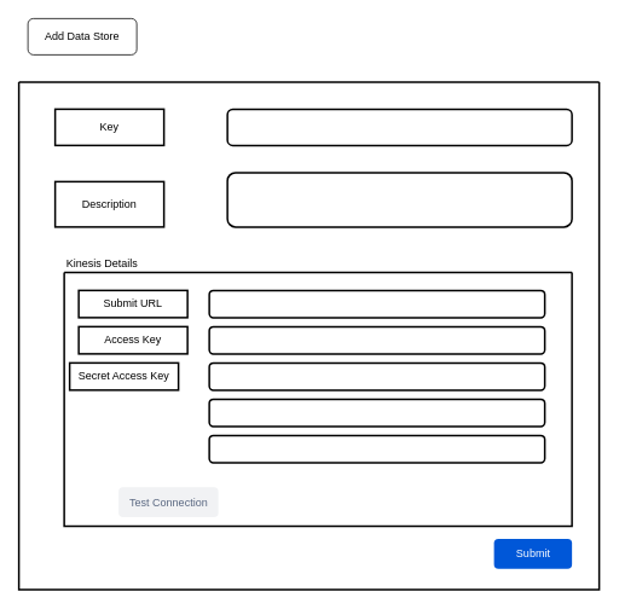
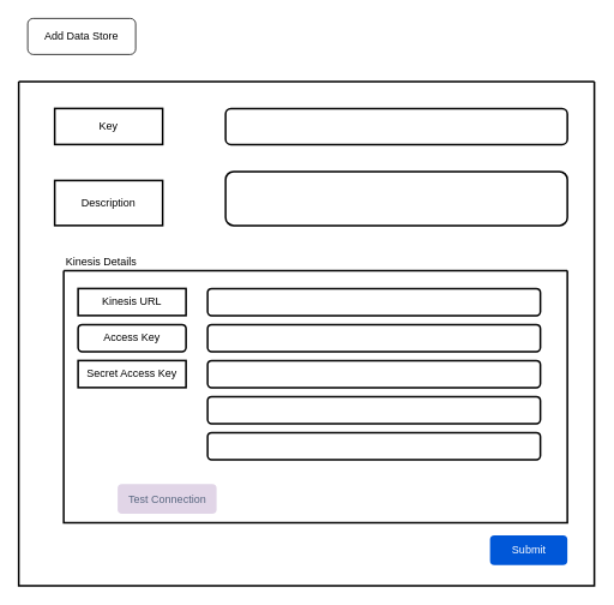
  <mxCell id="0" />
  <mxCell id="1" parent="0" />
  <mxCell id="2" value="Add Data Store" style="rounded=1;whiteSpace=wrap;html=1;" vertex="1" parent="1"><mxGeometry x="30" y="20" width="120" height="40" as="geometry" /></mxCell>
  <mxCell id="3" style="edgeStyle=orthogonalEdgeStyle;rounded=0;orthogonalLoop=1;jettySize=auto;html=1;exitX=0.5;exitY=1;exitDx=0;exitDy=0;" edge="1" parent="1" source="2" target="2"><mxGeometry relative="1" as="geometry" /></mxCell>
  <mxCell id="4" value="" style="swimlane;startSize=0;rounded=0;gradientColor=none;strokeWidth=2;" vertex="1" parent="1"><mxGeometry x="20" y="90" width="640" height="560" as="geometry"><mxRectangle x="110" y="190" width="50" height="40" as="alternateBounds" /></mxGeometry></mxCell>
  <mxCell id="5" value="Key" style="rounded=0;whiteSpace=wrap;html=1;strokeWidth=2;gradientColor=none;" vertex="1" parent="4"><mxGeometry x="40" y="30" width="120" height="40" as="geometry" /></mxCell>
  <mxCell id="6" value="Description" style="rounded=0;whiteSpace=wrap;html=1;strokeWidth=2;gradientColor=none;" vertex="1" parent="4"><mxGeometry x="40" y="110" width="120" height="50" as="geometry" /></mxCell>
  <mxCell id="7" value="" style="rounded=1;whiteSpace=wrap;html=1;strokeWidth=2;gradientColor=none;" vertex="1" parent="4"><mxGeometry x="230" y="30" width="380" height="40" as="geometry" /></mxCell>
  <mxCell id="8" value="" style="rounded=1;whiteSpace=wrap;html=1;strokeWidth=2;gradientColor=none;" vertex="1" parent="4"><mxGeometry x="230" y="100" width="380" height="60" as="geometry" /></mxCell>
  <mxCell id="9" value="Submit" style="rounded=1;fillColor=#0057D8;strokeColor=none;html=1;fontColor=#ffffff;align=center;verticalAlign=middle;fontStyle=0;fontSize=12;sketch=0;" vertex="1" parent="4"><mxGeometry x="524" y="504" width="86" height="33" as="geometry" /></mxCell>
- <mxCell id="10" value="Test Connection" style="rounded=1;fillColor=#F1F2F4;strokeColor=none;html=1;fontColor=#596780;align=center;verticalAlign=middle;fontStyle=0;fontSize=12;sketch=0;" vertex="1" parent="4"><mxGeometry x="110" y="447" width="110" height="33" as="geometry" /></mxCell>
+ <mxCell id="10" value="Test Connection" style="rounded=1;fillColor=#e1d5e7;strokeColor=none;html=1;fontColor=#596780;align=center;verticalAlign=middle;fontStyle=0;fontSize=12;sketch=0;" vertex="1" parent="4"><mxGeometry x="110" y="447" width="110" height="33" as="geometry" /></mxCell>
  <mxCell id="11" value="Kinesis Details" style="text;html=1;strokeColor=none;fillColor=none;align=center;verticalAlign=middle;whiteSpace=wrap;rounded=0;" vertex="1" parent="4"><mxGeometry x="37" y="185" width="110" height="30" as="geometry" /></mxCell>
  <mxCell id="12" value="" style="swimlane;startSize=0;rounded=0;strokeWidth=2;gradientColor=none;" vertex="1" parent="4"><mxGeometry x="50" y="210" width="560" height="280" as="geometry" /></mxCell>
- <mxCell id="13" value="Submit URL" style="rounded=0;whiteSpace=wrap;html=1;strokeWidth=2;gradientColor=none;" vertex="1" parent="12"><mxGeometry x="16" y="20" width="120" height="30" as="geometry" /></mxCell>
+ <mxCell id="13" value="Kinesis URL" style="rounded=0;whiteSpace=wrap;html=1;strokeWidth=2;gradientColor=none;" vertex="1" parent="12"><mxGeometry x="16" y="20" width="120" height="30" as="geometry" /></mxCell>
  <mxCell id="14" value="" style="rounded=1;whiteSpace=wrap;html=1;strokeWidth=2;gradientColor=none;" vertex="1" parent="12"><mxGeometry x="160" y="20" width="370" height="30" as="geometry" /></mxCell>
- <mxCell id="15" value="Access Key" style="rounded=0;whiteSpace=wrap;html=1;strokeWidth=2;gradientColor=none;" vertex="1" parent="12"><mxGeometry x="16" y="60" width="120" height="30" as="geometry" /></mxCell>
- <mxCell id="16" value="Secret Access Key" style="rounded=0;whiteSpace=wrap;html=1;strokeWidth=2;gradientColor=none;" vertex="1" parent="12"><mxGeometry x="6" y="100" width="120" height="30" as="geometry" /></mxCell>
+ <mxCell id="15" value="Access Key" style="whiteSpace=wrap;html=1;strokeWidth=2;gradientColor=none;rounded=1;" vertex="1" parent="12"><mxGeometry x="16" y="60" width="120" height="30" as="geometry" /></mxCell>
+ <mxCell id="16" value="Secret Access Key" style="rounded=0;whiteSpace=wrap;html=1;strokeWidth=2;gradientColor=none;" vertex="1" parent="12"><mxGeometry x="16" y="100" width="120" height="30" as="geometry" /></mxCell>
  <mxCell id="17" value="" style="rounded=1;whiteSpace=wrap;html=1;strokeWidth=2;gradientColor=none;" vertex="1" parent="12"><mxGeometry x="160" y="60" width="370" height="30" as="geometry" /></mxCell>
  <mxCell id="18" value="" style="rounded=1;whiteSpace=wrap;html=1;strokeWidth=2;gradientColor=none;" vertex="1" parent="12"><mxGeometry x="160" y="100" width="370" height="30" as="geometry" /></mxCell>
  <mxCell id="19" value="" style="rounded=1;whiteSpace=wrap;html=1;strokeWidth=2;gradientColor=none;" vertex="1" parent="12"><mxGeometry x="160" y="140" width="370" height="30" as="geometry" /></mxCell>
  <mxCell id="20" value="" style="rounded=1;whiteSpace=wrap;html=1;strokeWidth=2;gradientColor=none;" vertex="1" parent="12"><mxGeometry x="160" y="180" width="370" height="30" as="geometry" /></mxCell>
